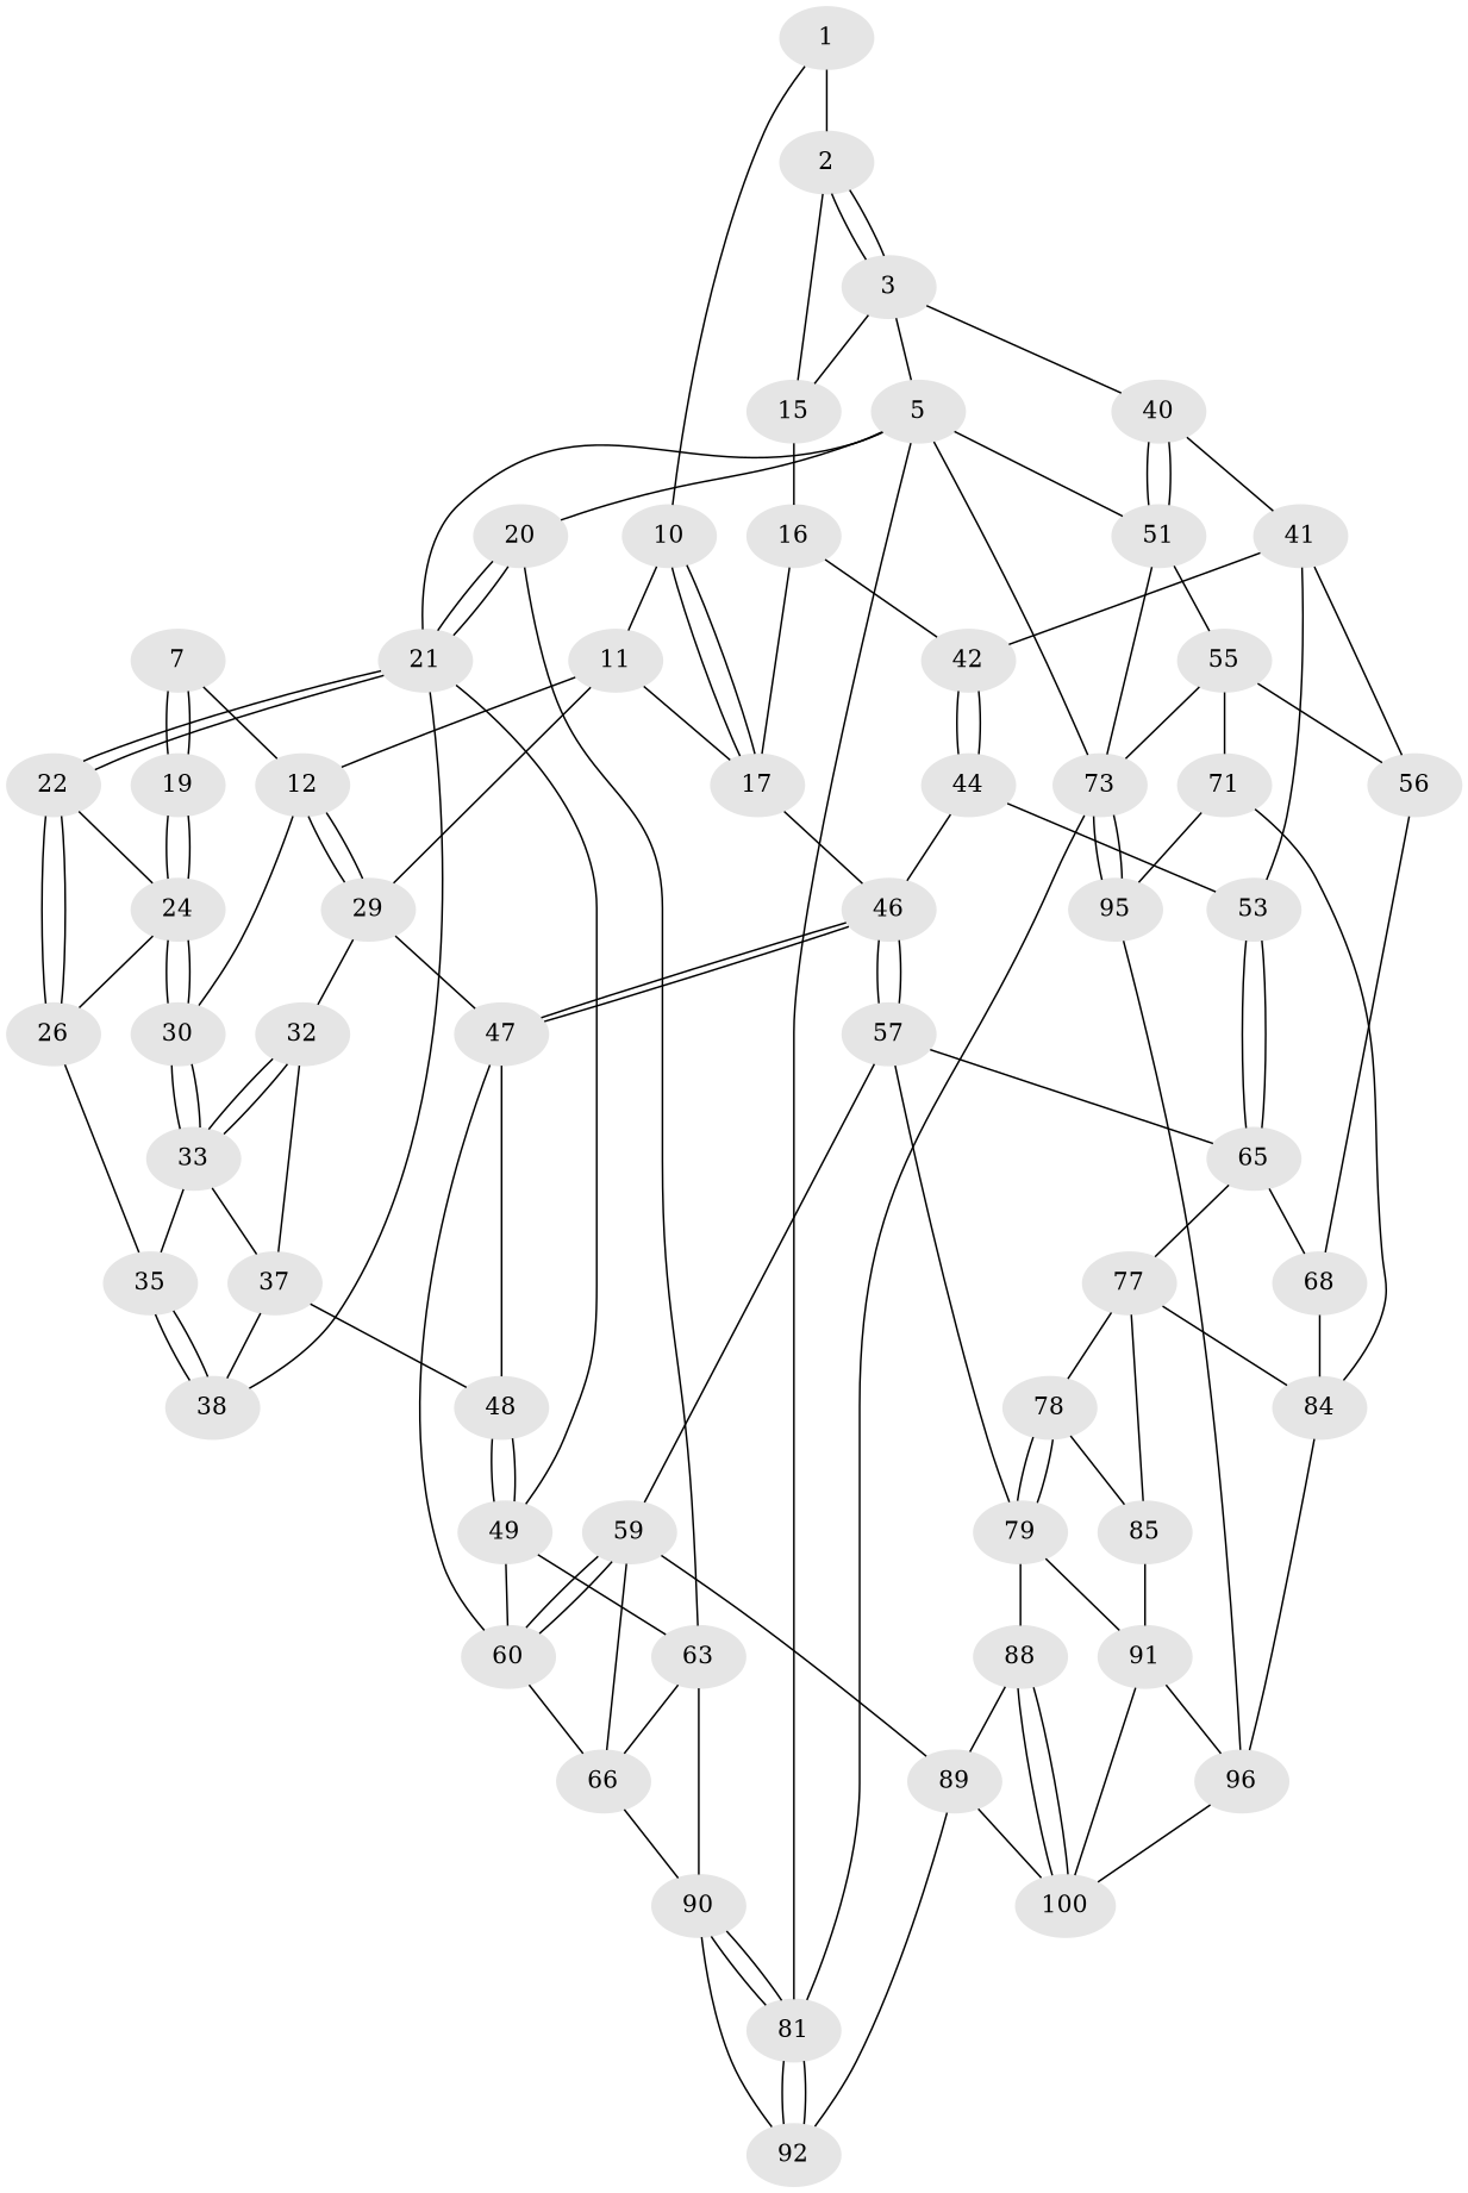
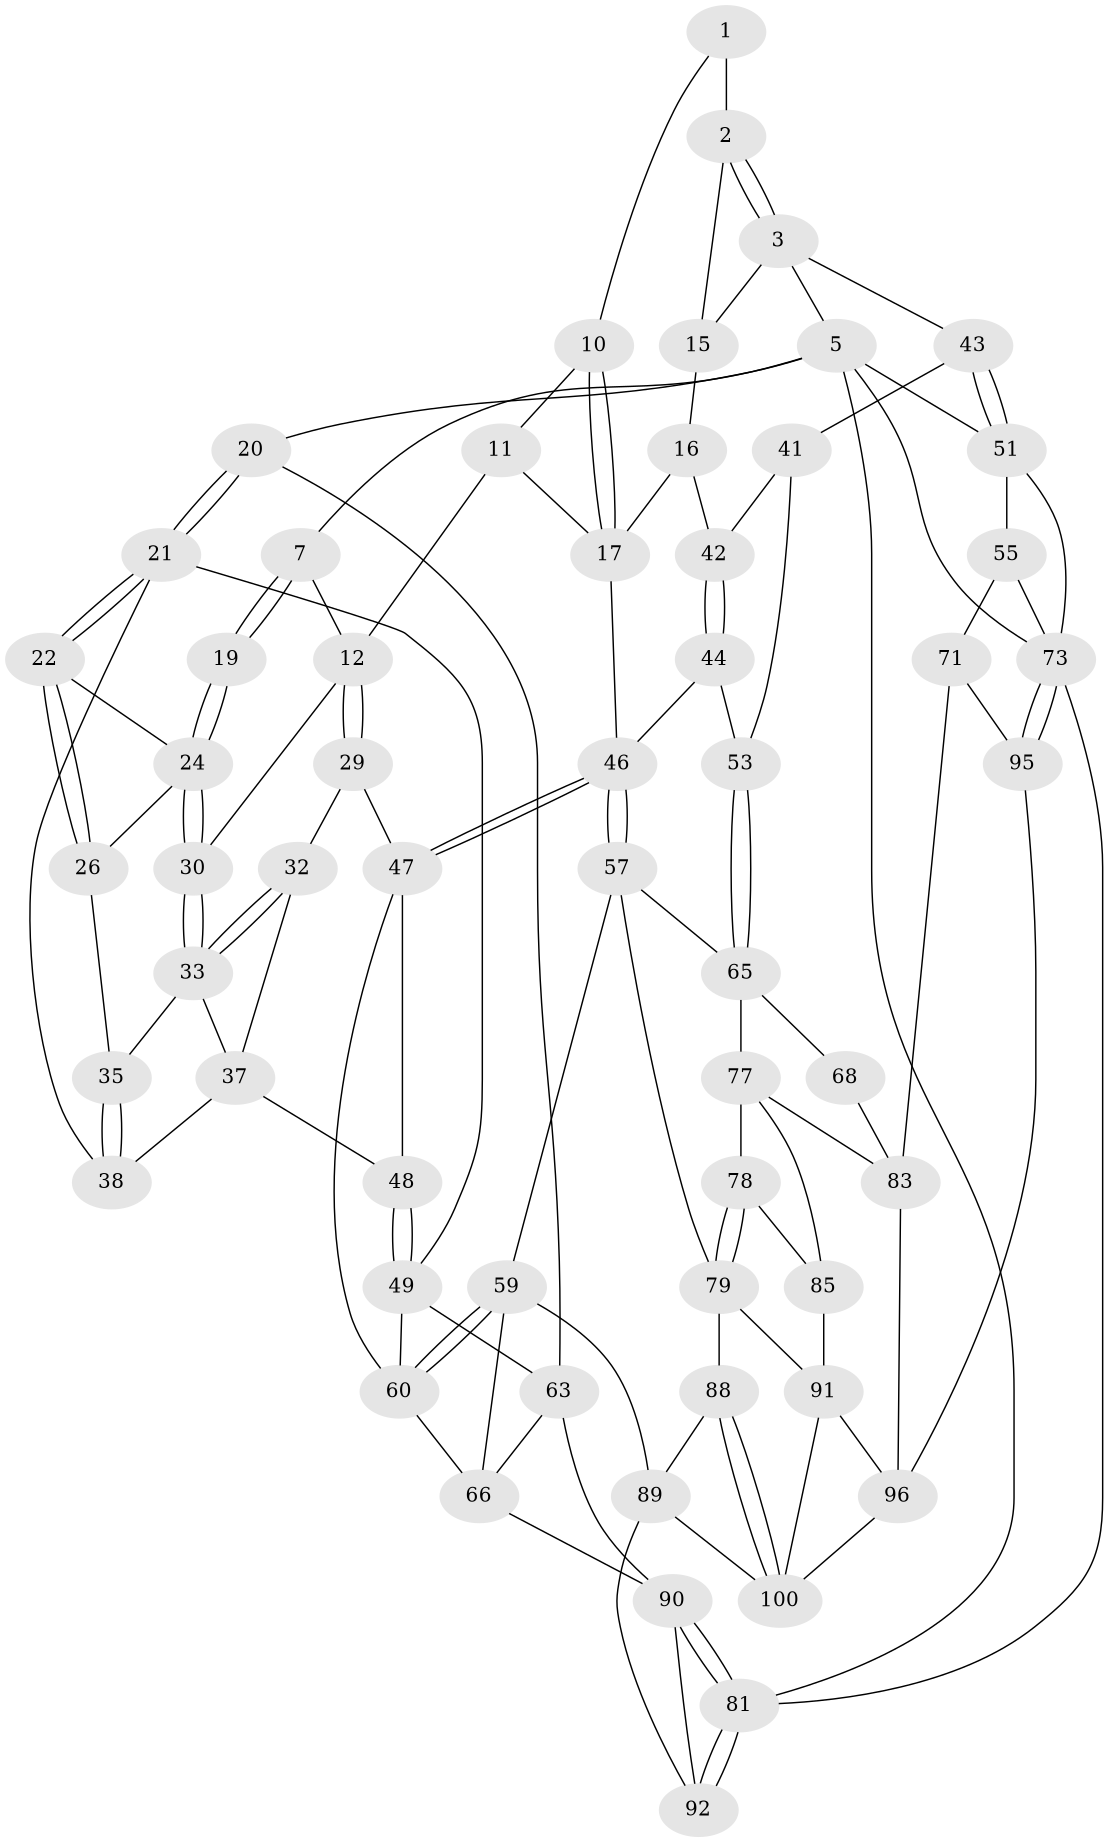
  graph {
    node [color=gray90 style=filled]
    1 [super="+9"]
    2 [super="+14"]
    10
    3 [super="+4"]
    15 [super="+18"]
    11 [super="+28"]
    17 [super="+27"]
    5 [super="+6"]
-   40
+   40 [label=43]
    16 [super="+36"]
    7 [super="+8"]
    20
    51 [super="+54"]
    73 [super="+74"]
    81
    41 [super="+52"]
    12 [super="+13"]
    19
    21 [super="+39"]
    63 [super="+64"]
    55 [super="+70"]
    95
    n23 [label=92]
    29 [super="+31"]
    30
    24 [super="+25"]
    46
    32
    47 [super="+50"]
    33 [super="+34"]
    42
    44 [super="+45"]
    53
    26
    22 [super="+23"]
    38
    49 [super="+62"]
    66 [super="+76"]
    n39 [label=90 super="+90"]
    60 [super="+61"]
    35
    37 [super="+43"]
    48
-   56 [super="+67"]
    65 [super="+69"]
    68 [super="+82"]
    57 [super="+58"]
    59 [super="+75"]
    79 [super="+87"]
    71 [super="+93"]
    77 [super="+84"]
-   83 [super="+94" label=84]
+   83 [super="+94"]
    89 [super="+98"]
    88
    91 [super="+97"]
    100 [super="+101"]
    78 [super="+86"]
    85 [super="+92"]
    96 [super="+102"]
    1 -- 2 [weight=2]
    1 -- 10
    2 -- 3
    2 -- 3
    2 -- 15
    10 -- 11
    10 -- 17
    10 -- 17
    3 -- 15
    3 -- 5
    3 -- 40
    15 -- 16 [weight=2]
    11 -- 17
    11 -- 12
-   11 -- 29
    17 -- 46
-   5 -- 21
+   5 -- 7
    5 -- 20
    5 -- 51
    5 -- 73
    5 -- 81
    40 -- 51
    40 -- 51
    40 -- 41
    16 -- 17
    16 -- 42
    7 -- 12
    7 -- 19
    7 -- 19
    20 -- 21
    20 -- 21
    20 -- 63
    51 -- 73
    51 -- 55
    73 -- 81
    73 -- 95
    73 -- 95
    81 -- n23
    81 -- n23
    41 -- 42
    41 -- 53
-   41 -- 56
    12 -- 29
    12 -- 29
    12 -- 30
    19 -- 24
    19 -- 24
    21 -- 22
    21 -- 22
    21 -- 38
    21 -- 49
    63 -- 66
    63 -- n39
    55 -- 73
-   55 -- 56
    55 -- 71
    95 -- 96
    29 -- 32
    29 -- 47
    30 -- 33
    30 -- 33
    24 -- 30
    24 -- 30
    24 -- 26
    46 -- 47
    46 -- 47
    46 -- 57
    46 -- 57
    32 -- 33
    32 -- 33
    32 -- 37
    47 -- 60
    47 -- 48
    33 -- 35
    33 -- 37
    42 -- 44
    42 -- 44
    44 -- 46
    44 -- 53
    53 -- 65
    53 -- 65
    26 -- 35
    22 -- 24
    22 -- 26
    22 -- 26
    49 -- 63
    49 -- 60
    66 -- n39
    n39 -- 81
    n39 -- 81
    n39 -- n23
    60 -- 66
    35 -- 38
    35 -- 38
    37 -- 38
    37 -- 48
    48 -- 49
    48 -- 49
-   56 -- 68
    65 -- 68
    65 -- 77
    68 -- 83
    57 -- 65
    57 -- 59
    57 -- 79
    59 -- 66
    59 -- 60
    59 -- 60
    59 -- 89
    79 -- 88
    79 -- 91
    71 -- 95
    71 -- 83
    77 -- 83
    77 -- 78
    77 -- 85
    83 -- 96
    89 -- n23
    89 -- 100
    88 -- 89
    88 -- 100
    88 -- 100
    91 -- 100
    91 -- 96
    78 -- 79
    78 -- 79
    78 -- 85 [weight=2]
    85 -- 91
    96 -- 100
  }
